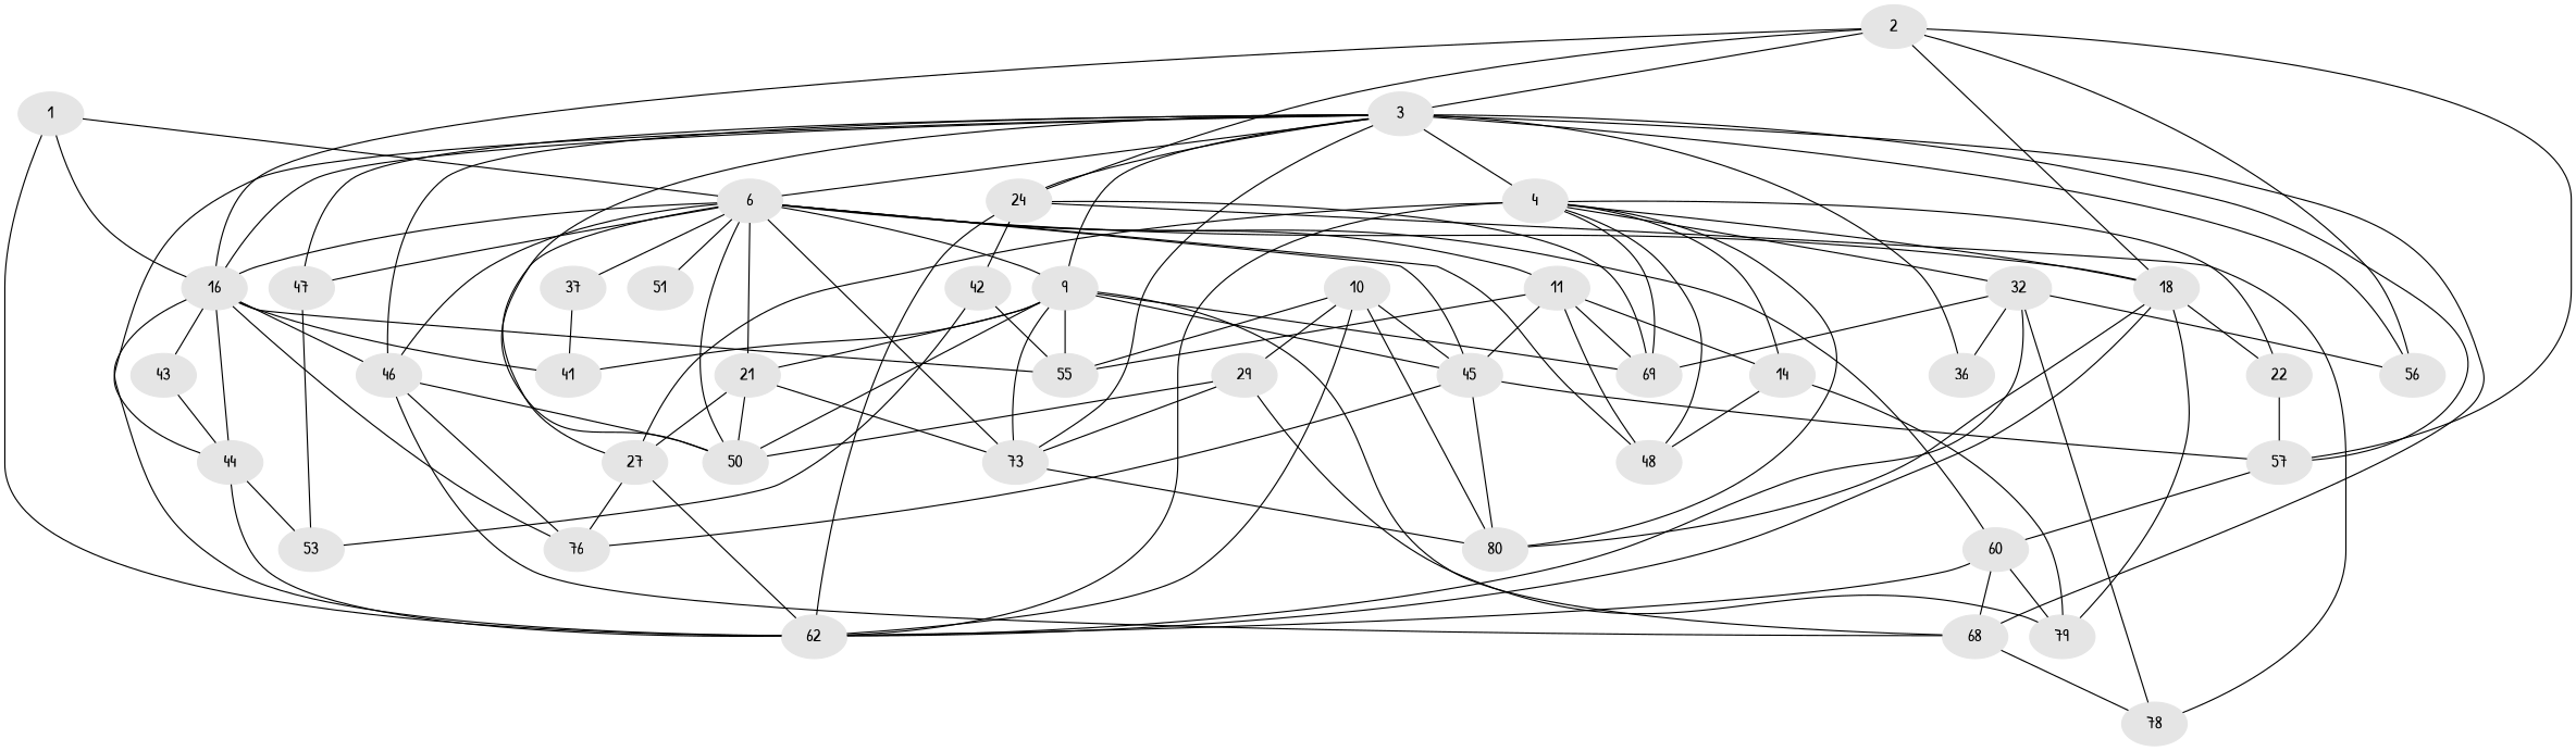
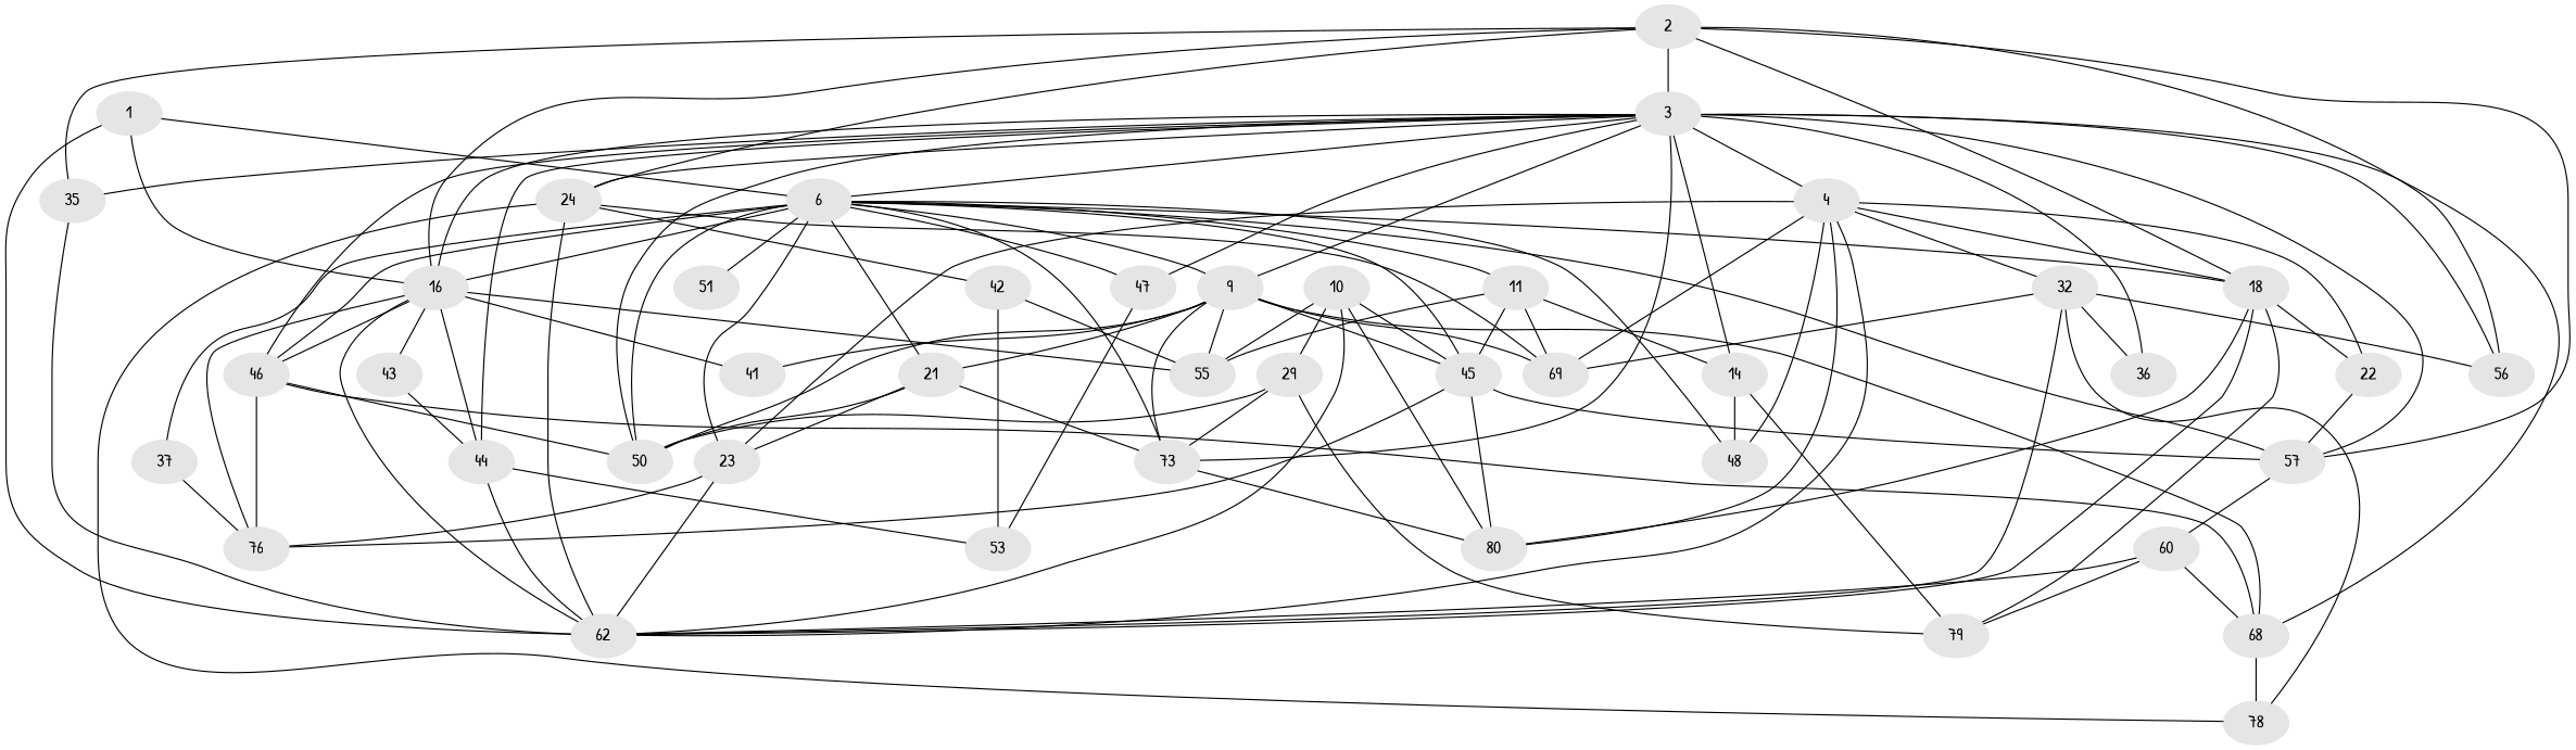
  graph {
    fontname="Patrick Hand"
    node [color=gray90 fontname="Patrick Hand" style=filled]
    edge [fontname="Patrick Hand"]
    1 [super="+40"]
    6 [super="+86+81+7+39+75"]
    16 [super="+19+33"]
    62 [super="+67"]
    18 [super="+85+84"]
    57
    9 [super="+83+49+13"]
    46 [super="+65"]
    47
    50
    73
-   23 [label=27]
+   23
    48 [super="+63"]
    11 [super="+34"]
    21 [super="+70"]
    37
    45 [super="+54"]
    51
    44
    41 [super="+58"]
    55 [super="+77"]
    43
    76 [super="+82"]
    2 [super="+5+26"]
    3 [super="+27+8+20+66"]
    24 [super="+61"]
+   35
    56
    4 [super="+28+31"]
    14
    36
    68
    22
    80
    79
    69
    42
    78
    60
    32 [super="+72"]
    53
    29 [super="+52"]
    10 [super="+17"]
    1 -- 6
    1 -- 16
    1 -- 62
    6 -- 16 [weight=2]
    6 -- 18
-   6 -- 60
+   6 -- 57
    6 -- 9
    6 -- 46
    6 -- 47
    6 -- 50
    6 -- 73
    6 -- 23
    6 -- 48
    6 -- 11
    6 -- 21 [weight=2]
    6 -- 37
    6 -- 45
    6 -- 51 [weight=2]
    16 -- 62 [weight=2]
    16 -- 46
    16 -- 44
    16 -- 41
    16 -- 55
    16 -- 43
    16 -- 76
    18 -- 62
    18 -- 22
    18 -- 80
    18 -- 79
    57 -- 60
    9 -- 50
    9 -- 73
    9 -- 21
    9 -- 45
    9 -- 41
    9 -- 55
    9 -- 68
    9 -- 69
    46 -- 50
    46 -- 76
    46 -- 68
    47 -- 53
    73 -- 80
    23 -- 62
    23 -- 76
-   11 -- 48
    11 -- 45
    11 -- 55
    11 -- 14
    11 -- 69
    21 -- 50
    21 -- 73
    21 -- 23
-   37 -- 41
+   37 -- 76
    45 -- 57
    45 -- 76
    45 -- 80
    44 -- 62
    44 -- 53
    43 -- 44
    2 -- 16
    2 -- 18
    2 -- 57
    2 -- 3
    2 -- 24
+   2 -- 35
    2 -- 56
    3 -- 6
    3 -- 16
    3 -- 57
    3 -- 9
    3 -- 46 [weight=2]
    3 -- 47
    3 -- 50
    3 -- 73
    3 -- 44
    3 -- 24
+   3 -- 35
    3 -- 56
    3 -- 4 [weight=5]
-   4 -- 14
+   3 -- 14
    3 -- 36
    3 -- 68
    24 -- 62
    24 -- 69
    24 -- 42
    24 -- 78
+   35 -- 62
    4 -- 62
    4 -- 18
    4 -- 23
    4 -- 48
    4 -- 22
    4 -- 80
    4 -- 69
    4 -- 32
    14 -- 48
    14 -- 79
    68 -- 78
    22 -- 57
    42 -- 55
    42 -- 53
    60 -- 62
    60 -- 68
    60 -- 79
    32 -- 62
    32 -- 56
    32 -- 36
    32 -- 69
    32 -- 78
    29 -- 50
    29 -- 73
    29 -- 79
    10 -- 62
    10 -- 45
    10 -- 55
    10 -- 80
    10 -- 29
  }
